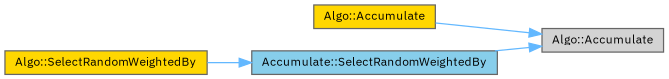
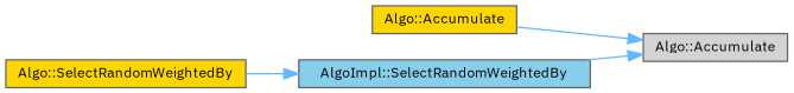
  digraph {
    rankdir=RL
    fontname="IBM Plex Sans"
    node [color=grey40 fillcolor=gold fontname="IBM Plex Sans" fontsize=10 shape=box style=filled]
    edge [color=steelblue1 dir=back fontname="IBM Plex Sans" fontsize=10 labelfontname=Helvetica labelfontsize=10 style=solid]
    n1 [color=gray40 fillcolor=lightgrey fontcolor=black height=0.2 label="Algo::Accumulate" width=0.4]
    n2 [height=0.2 label="Algo::Accumulate" width=0.4]
-   n3 [fillcolor=skyblue height=0.2 label="Accumulate::SelectRandomWeightedBy" width=0.4]
+   n3 [fillcolor=skyblue height=0.2 label="AlgoImpl::SelectRandomWeightedBy" width=0.4]
    n4 [height=0.2 label="Algo::SelectRandomWeightedBy" width=0.4]
    n1 -> n2
    n1 -> n3
    n3 -> n4
  }
